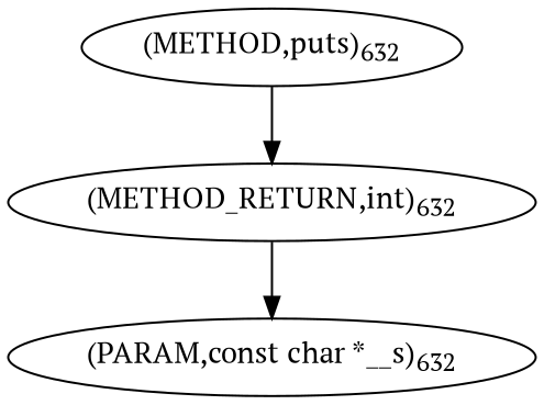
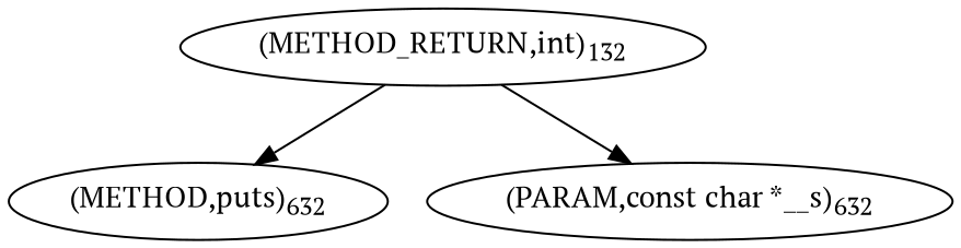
  digraph {
    fontname="PT Serif"
    node [fontname="PT Serif"]
    edge [fontname="PT Serif"]
    n1 [label=<(METHOD,puts)<SUB>632</SUB>>]
-   n2 [label=<(METHOD_RETURN,int)<SUB>632</SUB>>]
+   n2 [label=<(METHOD_RETURN,int)<SUB>132</SUB>>]
    n3 [label=<(PARAM,const char *__s)<SUB>632</SUB>>]
-   n1 -> n2
+   n2 -> n1
    n2 -> n3
  }
